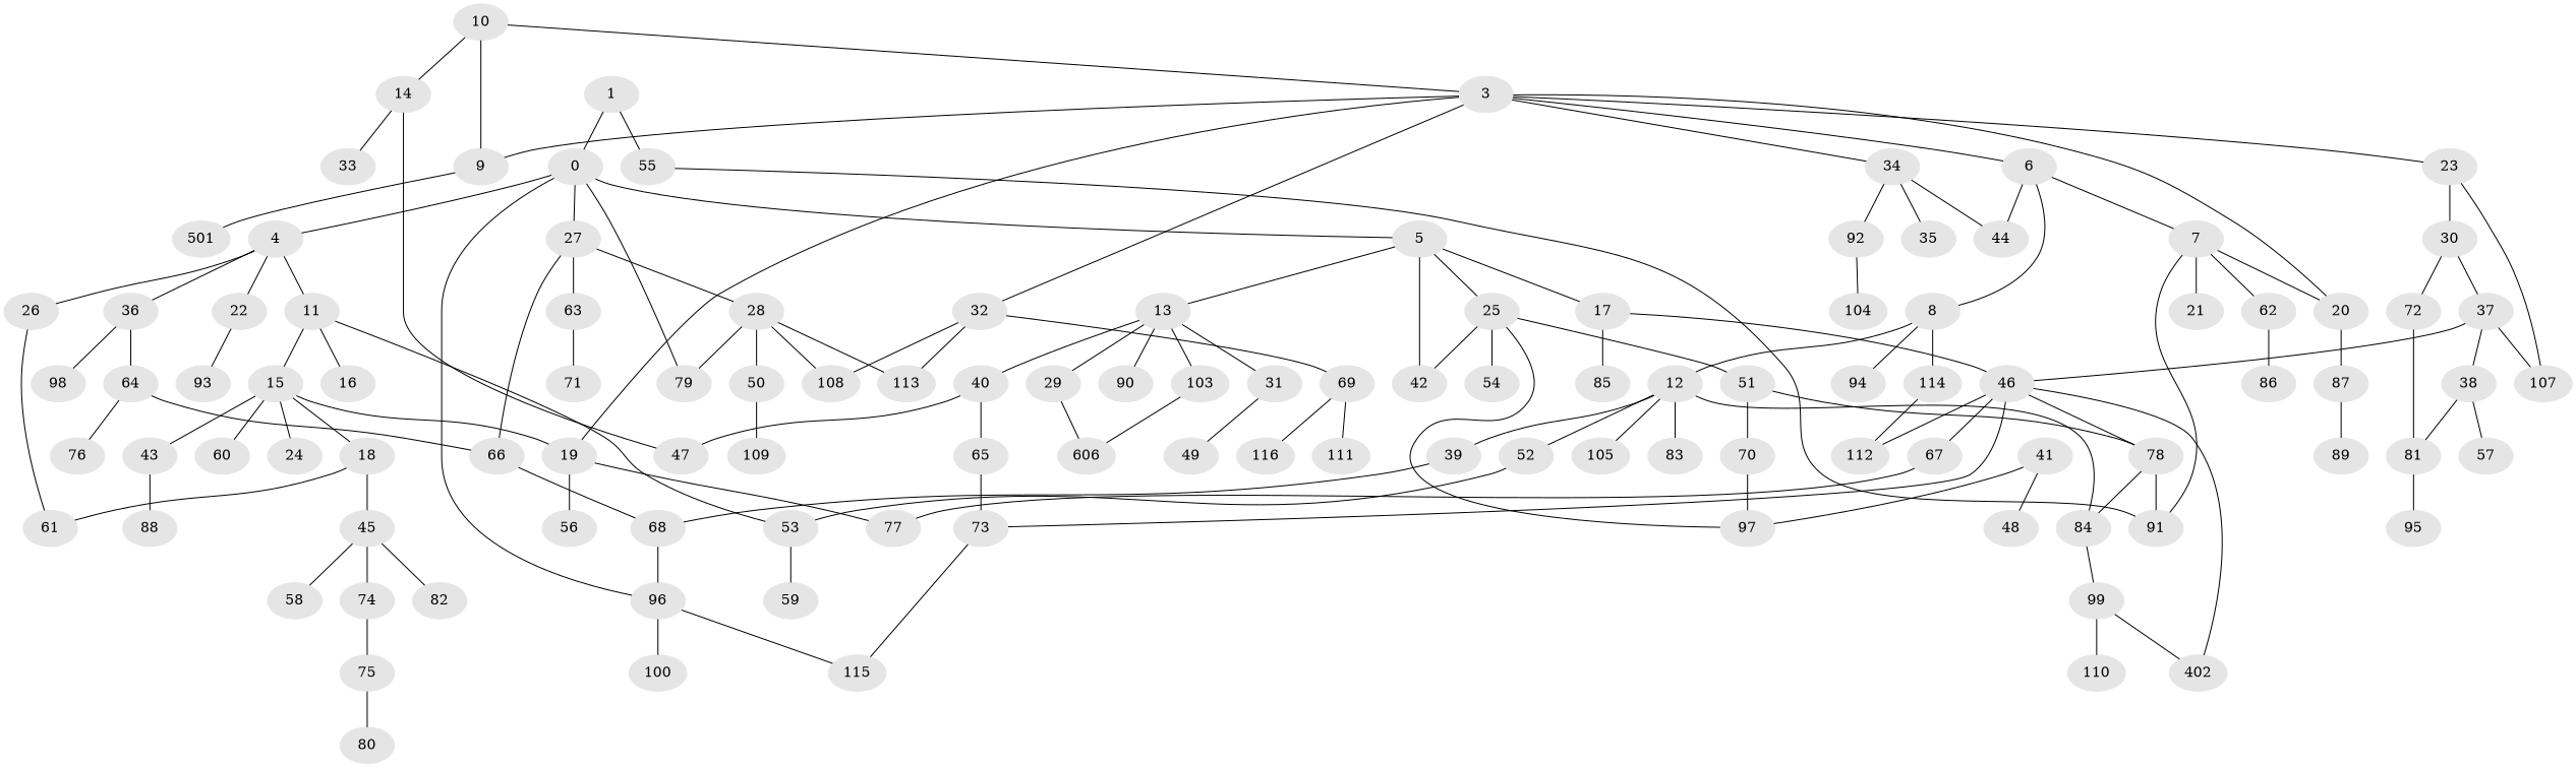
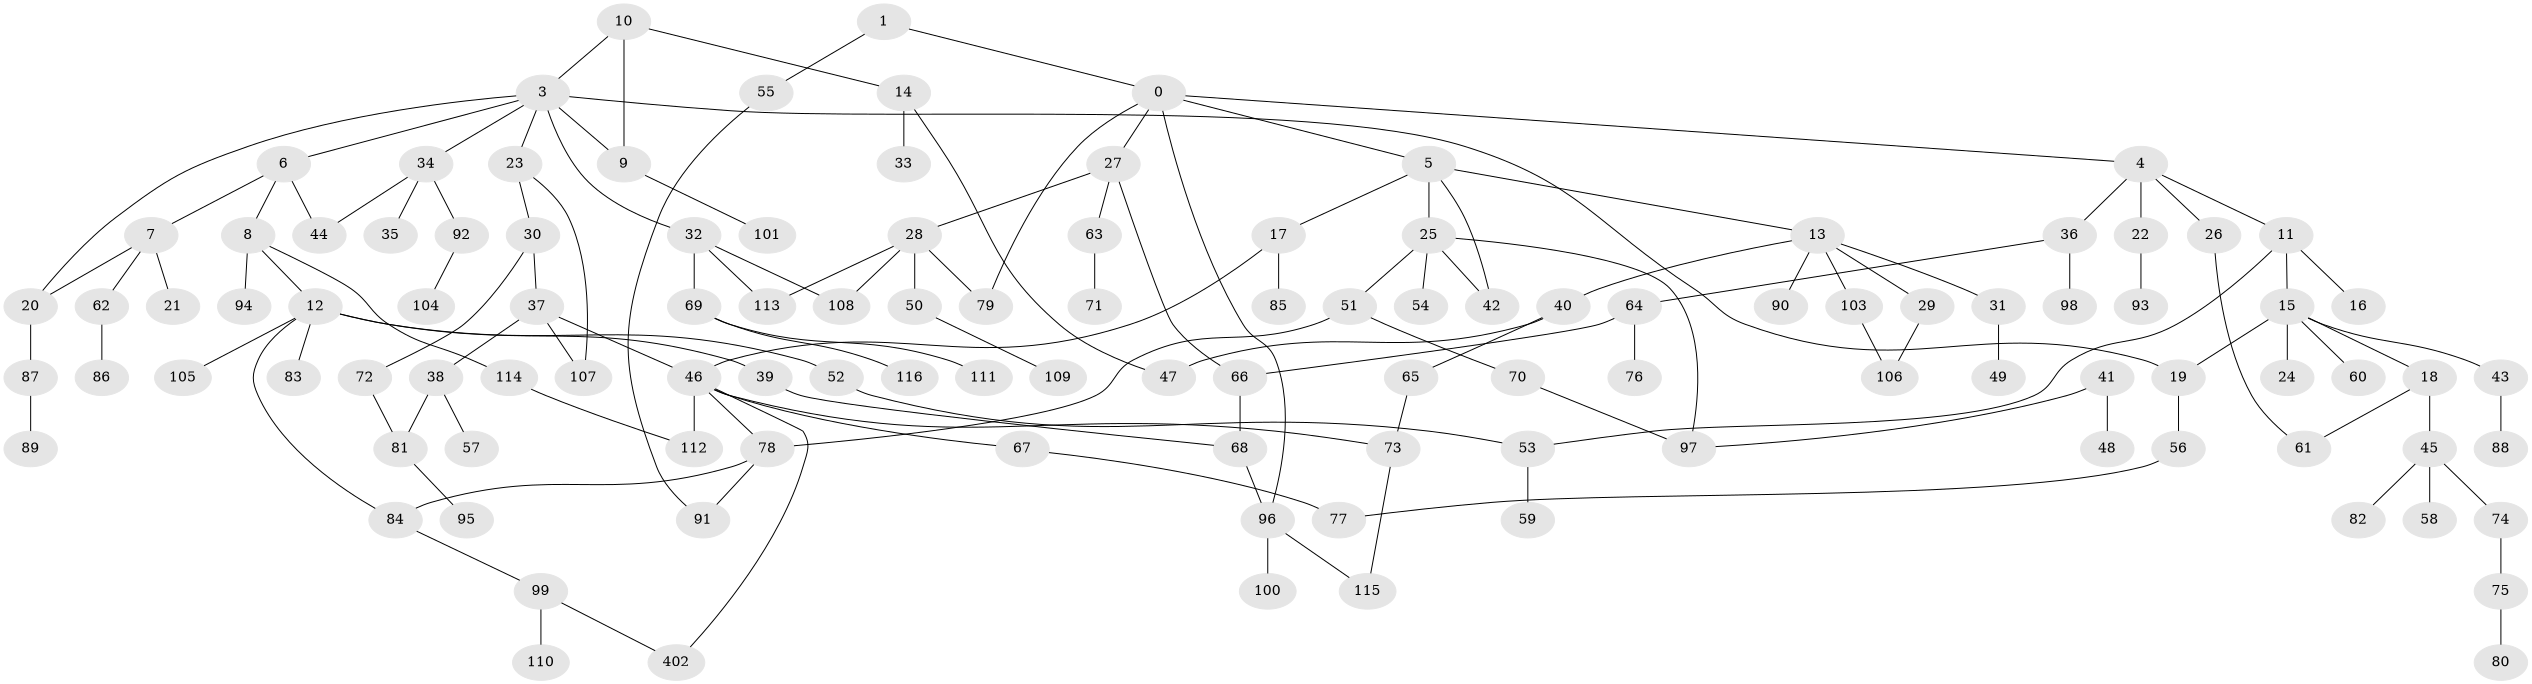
  graph {
    fontname="DejaVu Serif"
    node [color=gray90 fontname="DejaVu Serif" style=filled]
    edge [fontname="DejaVu Serif"]
    n1 [label=0]
    1
    55
    4
    5
    27
    79
    96
    3
    6
    9
    19
    20
    23
    32
    34
    91
    11
    22
    26
    36
    13
    17
    25
    42
    28
    63
    66
    115
    100
    7
    8
    44
    10
-   101 [label=501]
+   101
    56
    77
    87
    30
    107
    108
    113
    69
    35
    92
    15
    16
    53
    93
    61
    64
    98
    29
    31
    40
    90
    103
    46
    85
    51
    54
    97
    21
    62
    12
    94
    114
    86
    39
    52
    83
    84
    105
    112
    14
    33
    47
    18
    24
    43
    60
    59
    68
    99
-   106 [label=606]
+   106
    49
    65
    45
    88
    67
    73
    78
    n93 [label=402]
    58
    74
    82
    89
    37
    72
    41
    48
    70
    50
    71
    109
    38
    81
    111
    116
    104
    76
    57
    95
    75
    80
    110
    n1 -- 4
    n1 -- 5
    n1 -- 27
    n1 -- 79
    n1 -- 96
    1 -- n1
    1 -- 55
    55 -- 91
    4 -- 11
    4 -- 22
    4 -- 26
    4 -- 36
    5 -- 13
    5 -- 17
    5 -- 25
    5 -- 42
    27 -- 28
    27 -- 63
    27 -- 66
    96 -- 115
    96 -- 100
    3 -- 6
    3 -- 9
    3 -- 19
    3 -- 20
    3 -- 23
    3 -- 32
    3 -- 34
    6 -- 7
    6 -- 8
    6 -- 44
    9 -- 10
    9 -- 101
    19 -- 56
-   19 -- 77
+   56 -- 77
    20 -- 87
    23 -- 30
    23 -- 107
    32 -- 108
    32 -- 113
    32 -- 69
    34 -- 44
    34 -- 35
    34 -- 92
    11 -- 15
    11 -- 16
    11 -- 53
    22 -- 93
    26 -- 61
    36 -- 64
    36 -- 98
    13 -- 29
    13 -- 31
    13 -- 40
    13 -- 90
    13 -- 103
    17 -- 46
    17 -- 85
    25 -- 42
    25 -- 51
    25 -- 54
    25 -- 97
    28 -- 79
    28 -- 108
    28 -- 113
    28 -- 50
    63 -- 71
    66 -- 68
    7 -- 20
-   7 -- 91
    7 -- 21
    7 -- 62
    8 -- 12
    8 -- 94
    8 -- 114
    10 -- 3
    10 -- 14
    87 -- 89
    30 -- 37
    30 -- 72
    69 -- 111
    69 -- 116
    92 -- 104
    15 -- 19
    15 -- 18
    15 -- 24
    15 -- 43
    15 -- 60
    53 -- 59
    64 -- 66
    64 -- 76
    29 -- 106
    31 -- 49
    40 -- 47
    40 -- 65
    103 -- 106
    46 -- 112
    46 -- 67
    46 -- 73
    46 -- 78
    46 -- n93
    51 -- 78
    51 -- 70
    62 -- 86
    12 -- 39
    12 -- 52
    12 -- 83
    12 -- 84
    12 -- 105
    114 -- 112
    39 -- 68
    52 -- 53
    84 -- 99
    14 -- 33
    14 -- 47
    18 -- 61
    18 -- 45
    43 -- 88
    68 -- 96
    99 -- n93
    99 -- 110
    65 -- 73
    45 -- 58
    45 -- 74
    45 -- 82
    67 -- 77
    73 -- 115
    78 -- 91
    78 -- 84
    74 -- 75
    37 -- 107
    37 -- 46
    37 -- 38
    72 -- 81
    41 -- 97
    41 -- 48
    70 -- 97
    50 -- 109
    38 -- 81
    38 -- 57
    81 -- 95
    75 -- 80
  }
